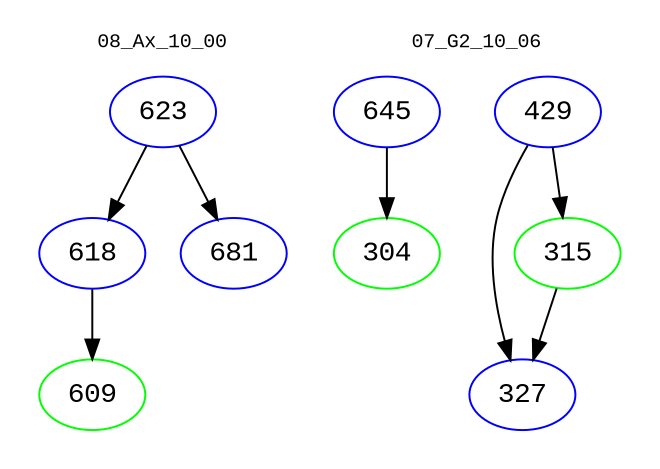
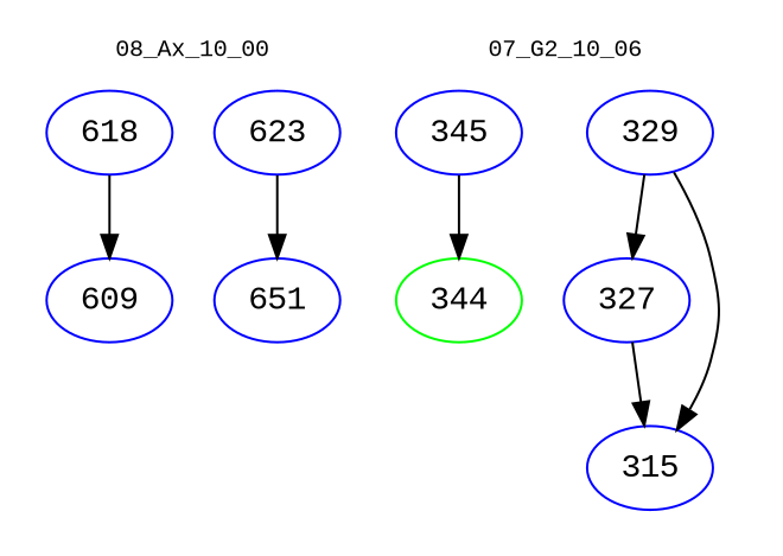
  digraph {
    fontname="Liberation Mono"
    node [color=blue fontname="Liberation Mono"]
    edge [color=black fontname="Liberation Mono"]
    n1 [label=623]
    n2 [label=618]
-   n3 [label=681]
-   n4 [color=green label=609]
-   n5 [label=429]
+   n3 [label=651]
+   n4 [label=609]
+   n5 [label=329]
    n6 [label=327]
-   n7 [label=645]
-   n8 [color=green label=315]
-   n9 [color=green label=304]
+   n7 [label=345]
+   n8 [label=315]
+   n9 [color=green label=344]
    subgraph cluster_1 {
      color=white
      fontsize=10
      label="08_Ax_10_00"
      n1
      n2
      n3
      n4
    }
    subgraph cluster_2 {
      color=white
      fontsize=10
      label="07_G2_10_06"
      n5
      n6
      n7
      n8
      n9
    }
-   n1 -> n2
    n1 -> n3
    n2 -> n4
    n5 -> n6
    n5 -> n8
-   n8 -> n6
+   n6 -> n8
    n7 -> n9
  }
